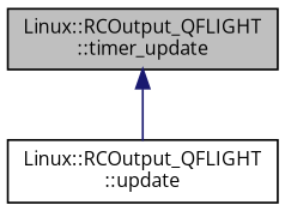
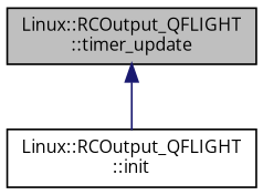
  digraph {
    rankdir=TB
    fontname="Open Sans"
    node [color=black fontname="Open Sans" fontsize=10 shape=record style=filled]
    n1 [fillcolor=grey75 fontcolor=black height=0.2 label="Linux::RCOutput_QFLIGHT\l::timer_update" width=0.4]
-   n2 [fillcolor=white height=0.2 label="Linux::RCOutput_QFLIGHT\l::update" width=0.4]
+   n2 [fillcolor=white height=0.2 label="Linux::RCOutput_QFLIGHT\l::init" width=0.4]
    n1 -> n2 [color=midnightblue dir=back fontname="Open Sans" fontsize=10 labelfontname=Helvetica labelfontsize=10 style=solid]
  }
